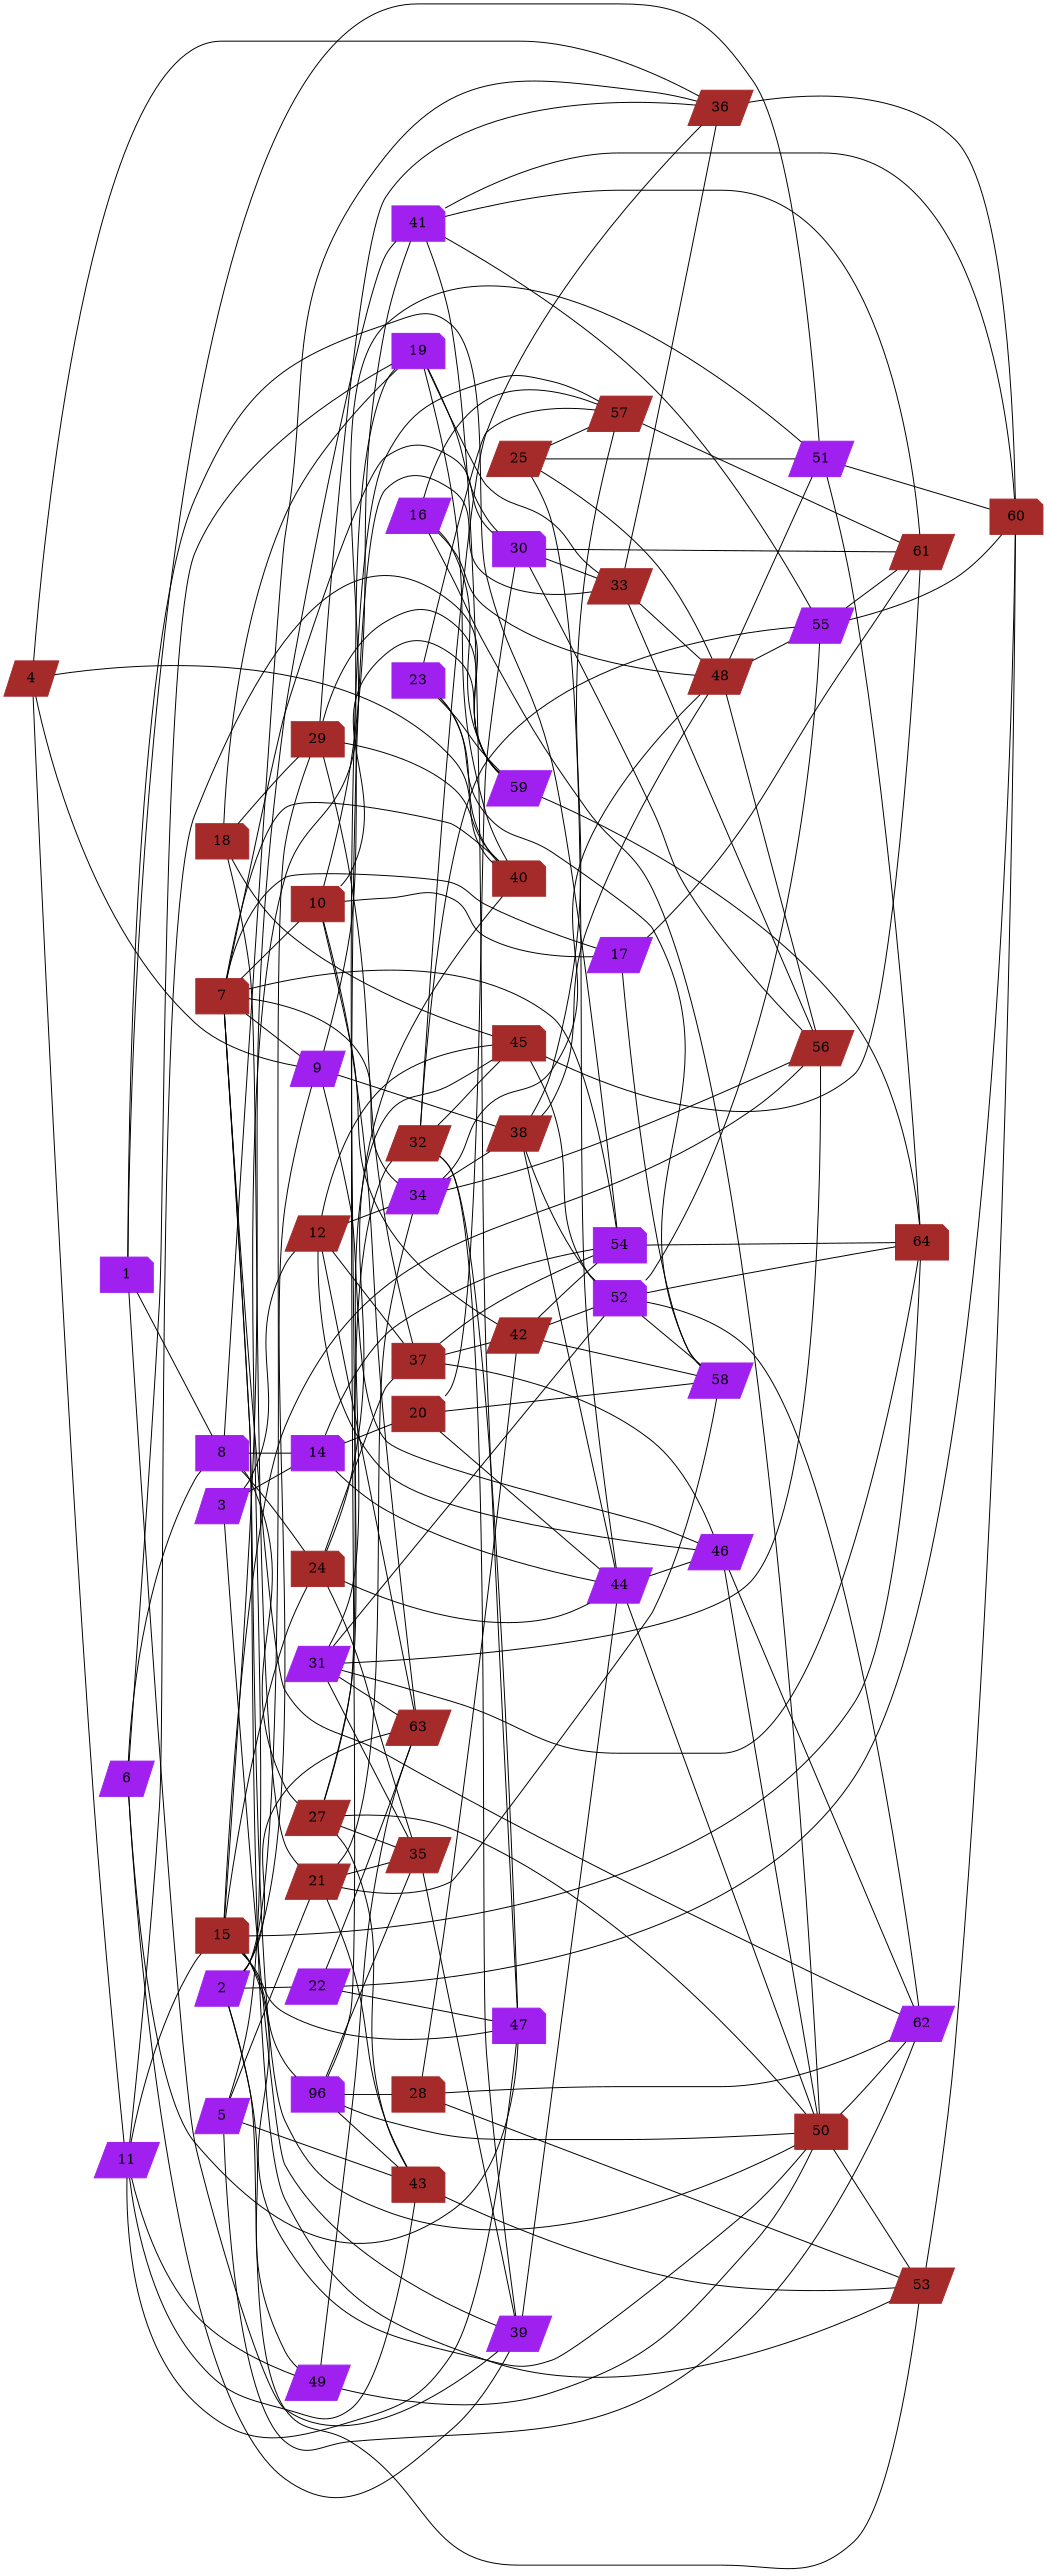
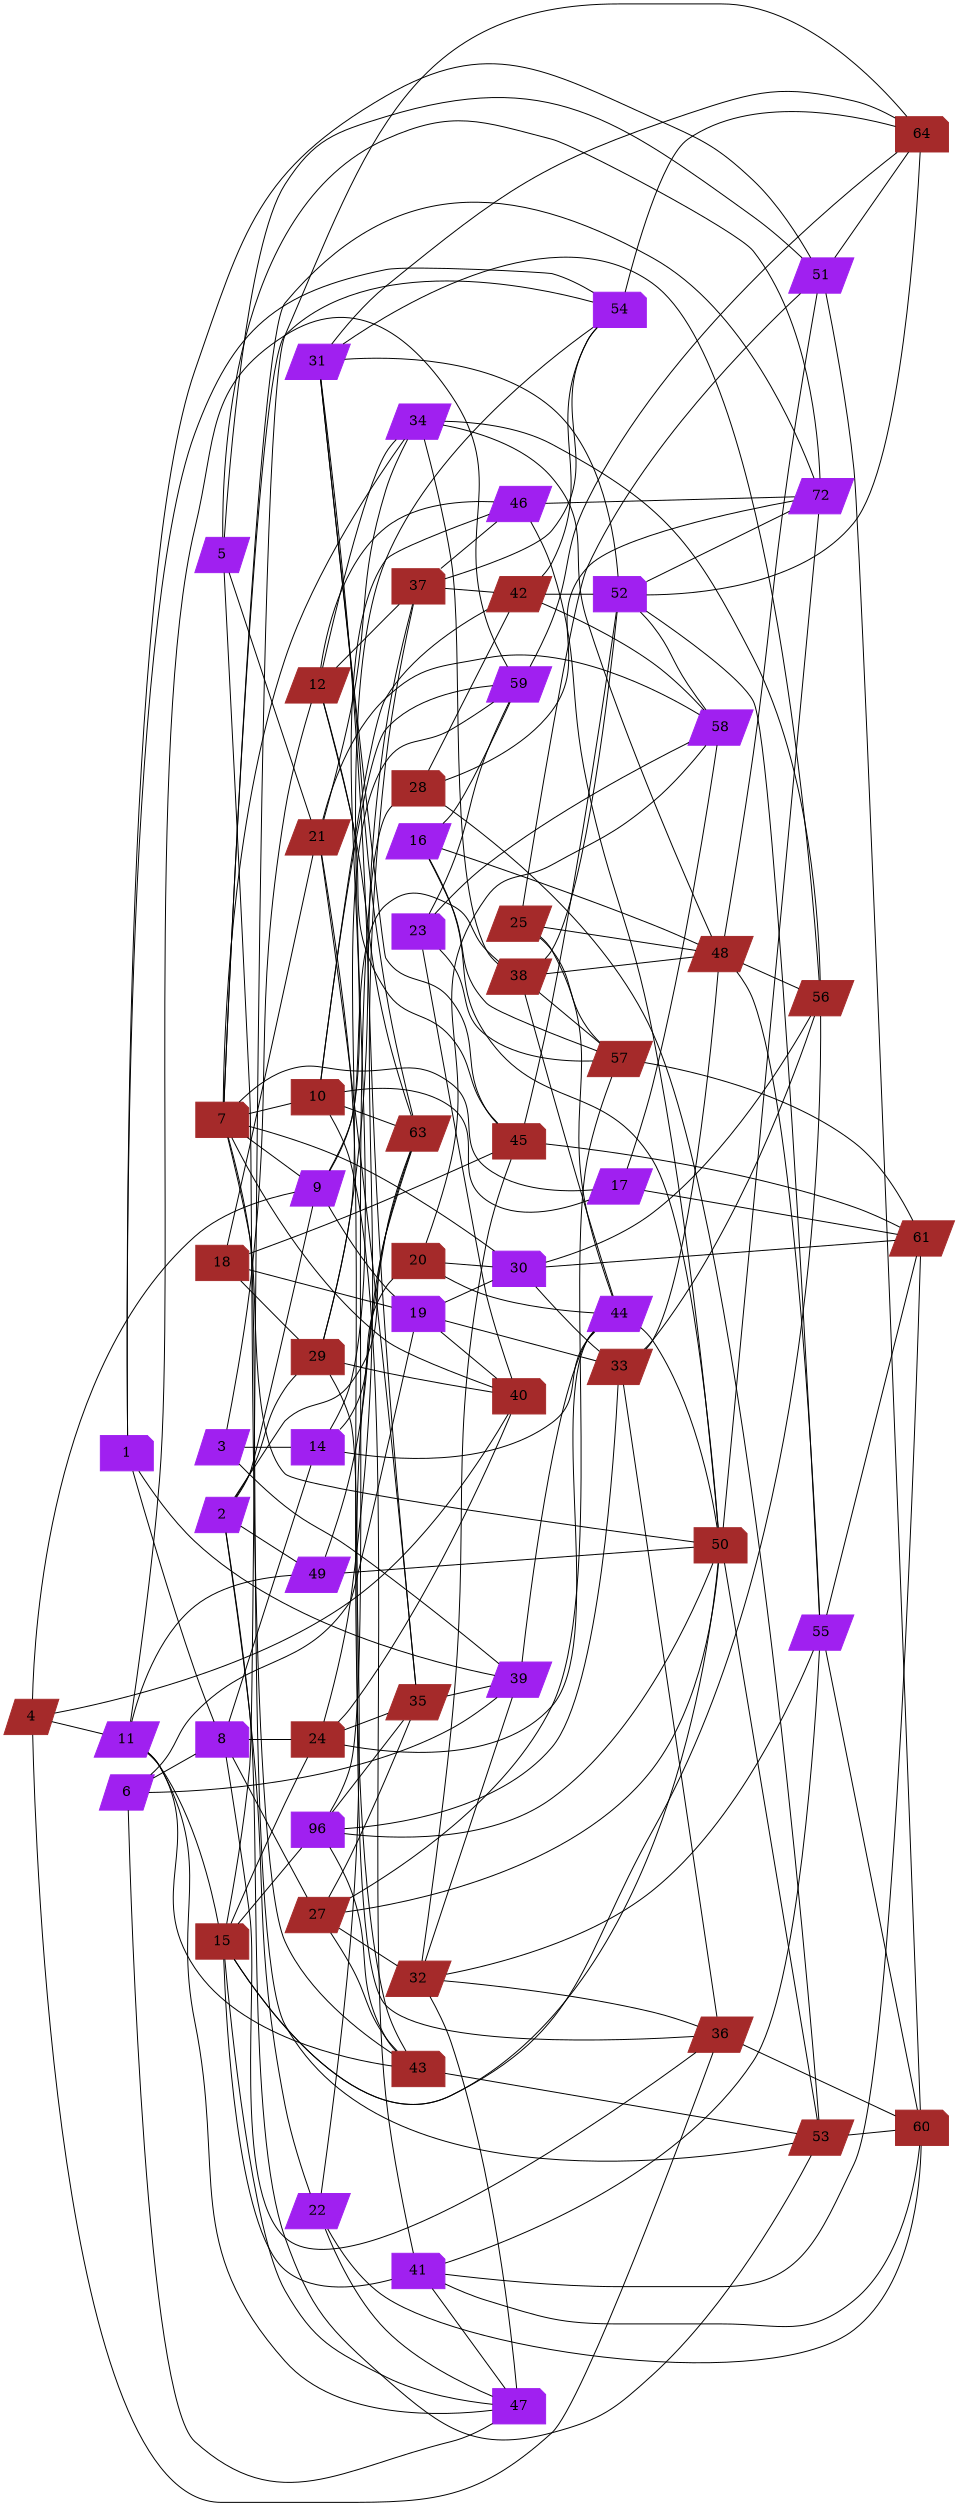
  graph {
    rankdir=LR
    node [color=brown shape=parallelogram style=filled]
    edge [weight=1.0]
    1 [color=purple shape=note]
    8 [color=purple shape=note]
    39 [color=purple]
    51 [color=purple]
    54 [color=purple shape=note]
    14 [color=purple shape=note]
    36
    24 [shape=note]
    27
    44 [color=purple]
    64 [shape=note]
    60 [shape=note]
    2 [color=purple]
    9 [color=purple]
    22 [color=purple]
    29 [shape=note]
    49 [color=purple]
    53
    63
    19 [color=purple shape=note]
    38
    46 [color=purple]
    47 [color=purple shape=note]
    40 [shape=note]
    59 [color=purple]
    37 [shape=note]
    50 [shape=note]
    3 [color=purple]
    12
    34 [color=purple]
    45 [shape=note]
    20 [shape=note]
    4
    11 [color=purple]
    43 [shape=note]
    15 [shape=note]
    5 [color=purple]
    21
-   62 [color=purple]
+   62 [color=purple label=72]
    58 [color=purple]
    35
    6 [color=purple]
    30 [color=purple shape=note]
    33
    7 [shape=note]
    10 [shape=note]
    17 [color=purple]
    41 [color=purple shape=note]
    42
    61
    56
    48
    57
    32
    52 [color=purple shape=note]
    55 [color=purple]
    n57 [color=purple label=96 shape=note]
    28 [shape=note]
    16 [color=purple]
    18 [shape=note]
    23 [color=purple shape=note]
    25
    31 [color=purple]
    1 -- 8
    1 -- 39
    1 -- 51
    1 -- 54
    8 -- 14
    8 -- 36
    8 -- 24
    8 -- 27
    39 -- 44
    51 -- 64
    51 -- 60
    54 -- 64
    14 -- 54
    14 -- 44
    14 -- 20
    36 -- 60
    24 -- 44
    24 -- 40
    24 -- 37
    24 -- 35
    27 -- 50
    27 -- 43
    27 -- 35
    27 -- 57
    27 -- 32
-   44 -- 46
    44 -- 50
    2 -- 9
    2 -- 22
    2 -- 29
    2 -- 49
    2 -- 53
    2 -- 63
    9 -- 19
    9 -- 38
    9 -- 46
    22 -- 60
    22 -- 63
    22 -- 47
    29 -- 36
    29 -- 40
    29 -- 59
    29 -- 37
    49 -- 63
    49 -- 50
    53 -- 60
    19 -- 40
    19 -- 30
    19 -- 33
    38 -- 44
    38 -- 48
    38 -- 57
    38 -- 52
    46 -- 50
    46 -- 62
    59 -- 64
    37 -- 54
    37 -- 46
    37 -- 42
    50 -- 53
    50 -- 62
    3 -- 39
    3 -- 14
    3 -- 12
    12 -- 63
    12 -- 46
    12 -- 37
    12 -- 34
    12 -- 45
    34 -- 38
    34 -- 56
    34 -- 48
    45 -- 61
    45 -- 52
    20 -- 44
    20 -- 58
    20 -- 30
    4 -- 36
    4 -- 9
    4 -- 40
    4 -- 11
    11 -- 49
    11 -- 47
    11 -- 59
    11 -- 43
    11 -- 15
    43 -- 53
    15 -- 24
    15 -- 64
    15 -- 47
    15 -- 50
    15 -- 41
    15 -- 56
    15 -- n57
    5 -- 51
    5 -- 43
    5 -- 21
    5 -- 62
    21 -- 34
    21 -- 43
    21 -- 58
    21 -- 35
    35 -- 39
    6 -- 8
    6 -- 39
    6 -- 19
    6 -- 47
    30 -- 33
    30 -- 61
    30 -- 56
    33 -- 36
    33 -- 56
    33 -- 48
    7 -- 54
    7 -- 9
    7 -- 53
    7 -- 40
    7 -- 50
    7 -- 34
    7 -- 62
    7 -- 30
    7 -- 10
    7 -- 17
    10 -- 63
    10 -- 59
    10 -- 17
    10 -- 41
    10 -- 42
    17 -- 58
    17 -- 61
    41 -- 60
    41 -- 47
    41 -- 61
    41 -- 55
    42 -- 54
    42 -- 58
    42 -- 52
    48 -- 51
    48 -- 56
    48 -- 55
    57 -- 61
    32 -- 39
    32 -- 36
    32 -- 47
    32 -- 45
    32 -- 55
    52 -- 64
    52 -- 62
    52 -- 58
    52 -- 55
    55 -- 60
    55 -- 61
    n57 -- 50
    n57 -- 43
    n57 -- 35
    n57 -- 33
    n57 -- 28
    28 -- 53
    28 -- 62
    28 -- 42
    16 -- 59
    16 -- 50
    16 -- 48
    16 -- 57
    18 -- 29
    18 -- 19
    18 -- 45
    18 -- 21
    23 -- 40
    23 -- 59
    23 -- 58
    23 -- 57
    25 -- 51
    25 -- 44
    25 -- 48
    25 -- 57
    31 -- 64
    31 -- 63
    31 -- 45
    31 -- 35
    31 -- 56
    31 -- 52
  }
